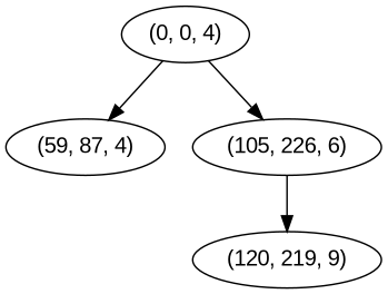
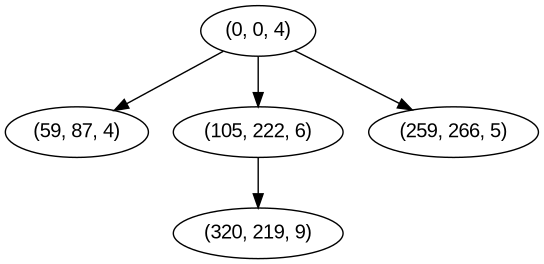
  digraph {
    fontname="Liberation Sans"
    node [fontname="Liberation Sans"]
    edge [fontname="Liberation Sans"]
    n1 [label="(0, 0, 4)"]
    n2 [label="(59, 87, 4)"]
-   "(105, 226, 6)"
-   "(120, 219, 9)"
+   "(105, 226, 6)" [label="(105, 222, 6)"]
+   "(259, 266, 5)"
+   "(120, 219, 9)" [label="(320, 219, 9)"]
    n1 -> n2
    n1 -> "(105, 226, 6)"
+   n1 -> "(259, 266, 5)"
    "(105, 226, 6)" -> "(120, 219, 9)"
  }
